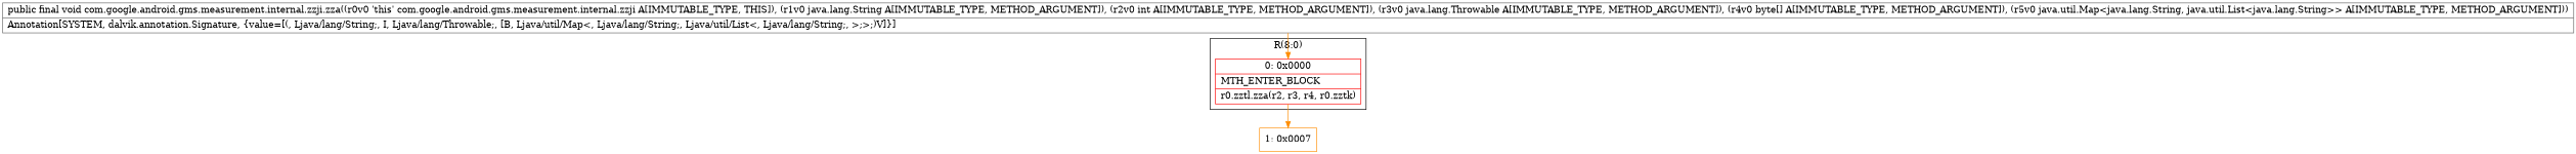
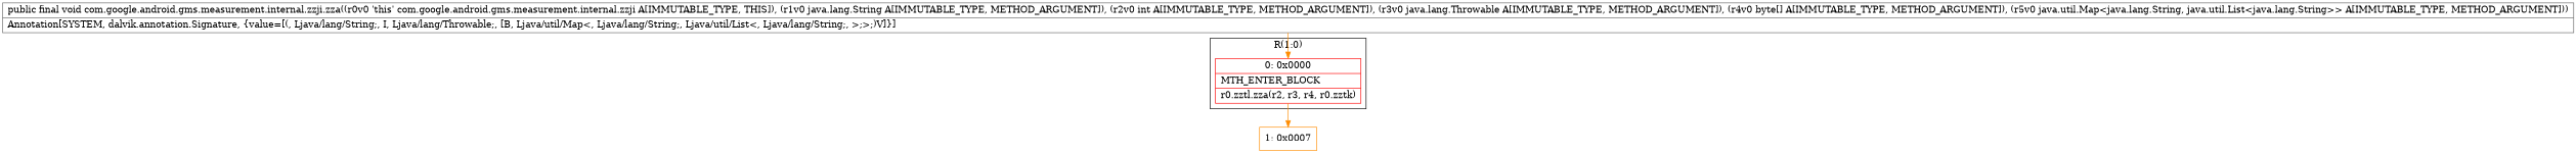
  digraph {
    node [shape=record]
    edge [color=darkorange]
    n1 [color=red label="{0\:\ 0x0000|MTH_ENTER_BLOCK\l|r0.zztl.zza(r2, r3, r4, r0.zztk)\l}"]
    n2 [color=darkorange label="{1\:\ 0x0007}"]
    n3 [label="{public final void com.google.android.gms.measurement.internal.zzji.zza((r0v0 'this' com.google.android.gms.measurement.internal.zzji A[IMMUTABLE_TYPE, THIS]), (r1v0 java.lang.String A[IMMUTABLE_TYPE, METHOD_ARGUMENT]), (r2v0 int A[IMMUTABLE_TYPE, METHOD_ARGUMENT]), (r3v0 java.lang.Throwable A[IMMUTABLE_TYPE, METHOD_ARGUMENT]), (r4v0 byte[] A[IMMUTABLE_TYPE, METHOD_ARGUMENT]), (r5v0 java.util.Map\<java.lang.String, java.util.List\<java.lang.String\>\> A[IMMUTABLE_TYPE, METHOD_ARGUMENT]))  | Annotation[SYSTEM, dalvik.annotation.Signature, \{value=[(, Ljava\/lang\/String;, I, Ljava\/lang\/Throwable;, [B, Ljava\/util\/Map\<, Ljava\/lang\/String;, Ljava\/util\/List\<, Ljava\/lang\/String;, \>;\>;)V]\}]\l}" color=gray40]
    subgraph cluster_1 {
-     label="R(8:0)"
+     label="R(1:0)"
      n1
    }
    n1 -> n2
    n3 -> n1
  }
